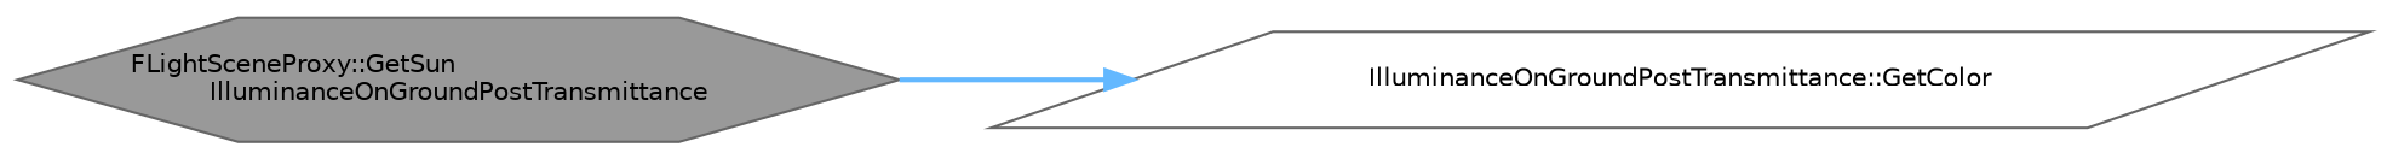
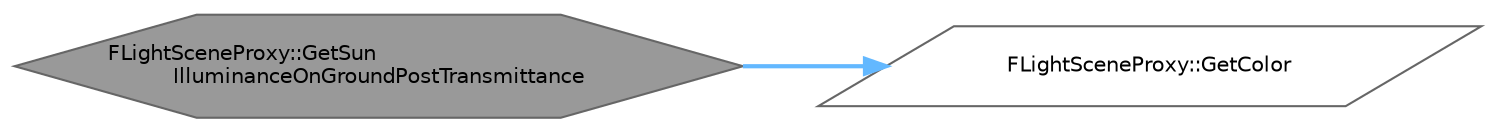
  digraph {
    rankdir=LR
    node [fontname=Helvetica fontsize=10 style=filled]
    n1 [color=gray40 fillcolor=grey60 fontcolor=black height=0.2 label="FLightSceneProxy::GetSun\lIlluminanceOnGroundPostTransmittance" shape=hexagon width=0.4]
-   n2 [color=grey40 fillcolor=white height=0.2 label="IlluminanceOnGroundPostTransmittance::GetColor" shape=parallelogram width=0.4]
+   n2 [color=grey40 fillcolor=white height=0.2 label="FLightSceneProxy::GetColor" shape=parallelogram width=0.4]
    n1 -> n2 [color=steelblue1 fontname=Helvetica fontsize=10 labelfontname=Helvetica labelfontsize=10 style=bold]
  }
